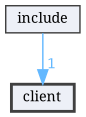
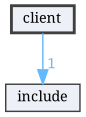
  digraph {
    compound=true
    fontname="Noto Serif"
    node [color=grey25 fillcolor="#edf0f7" fontname="Noto Serif" fontsize=10 shape=box]
    n1 [height=0.2 label=client style="filled,bold" width=0.4]
    n2 [height=0.2 label=include style=filled width=0.4]
-   n2 -> n1 [color=steelblue1 fontcolor=steelblue1 fontname="Noto Serif" fontsize=10 headlabel=1 labeldistance=1.5 labelfontname=Helvetica labelfontsize=10]
+   n1 -> n2 [color=steelblue1 fontcolor=steelblue1 fontname="Noto Serif" fontsize=10 headlabel=1 labeldistance=1.5 labelfontname=Helvetica labelfontsize=10]
  }
